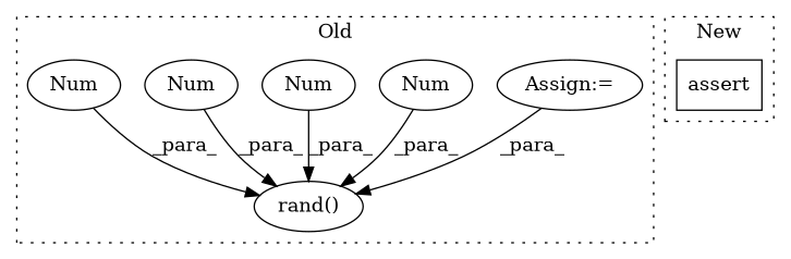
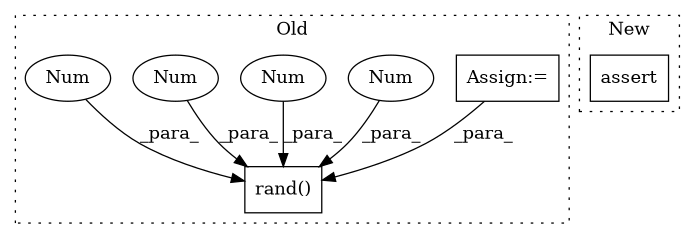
  digraph {
    node [a=76 l=3 shape=ellipse]
-   n1 [a=75 l="11,1" label="rand()" s="656,681"]
-   n2 [a=68 label="Assign:=" s=653]
+   n1 [a=75 l="11,1" label="rand()" s="656,681" shape=box]
+   n2 [a=68 label="Assign:=" s=653 shape=box]
    n3 [label=Num s=678]
    n4 [label=Num s=673]
    n5 [l=1 label=Num s=667]
    n6 [l=1 label=Num s=670]
    n7 [a=65 l=7 label=assert s=911 shape=box]
    subgraph cluster_1 {
      label=Old
      style=dotted
      n1
      n2
      n3
      n4
      n5
      n6
    }
    subgraph cluster_2 {
      label=New
      style=dotted
      n7
    }
    n2 -> n1 [label=_para_]
    n3 -> n1 [label=_para_]
    n4 -> n1 [label=_para_]
    n5 -> n1 [label=_para_]
    n6 -> n1 [label=_para_]
  }
